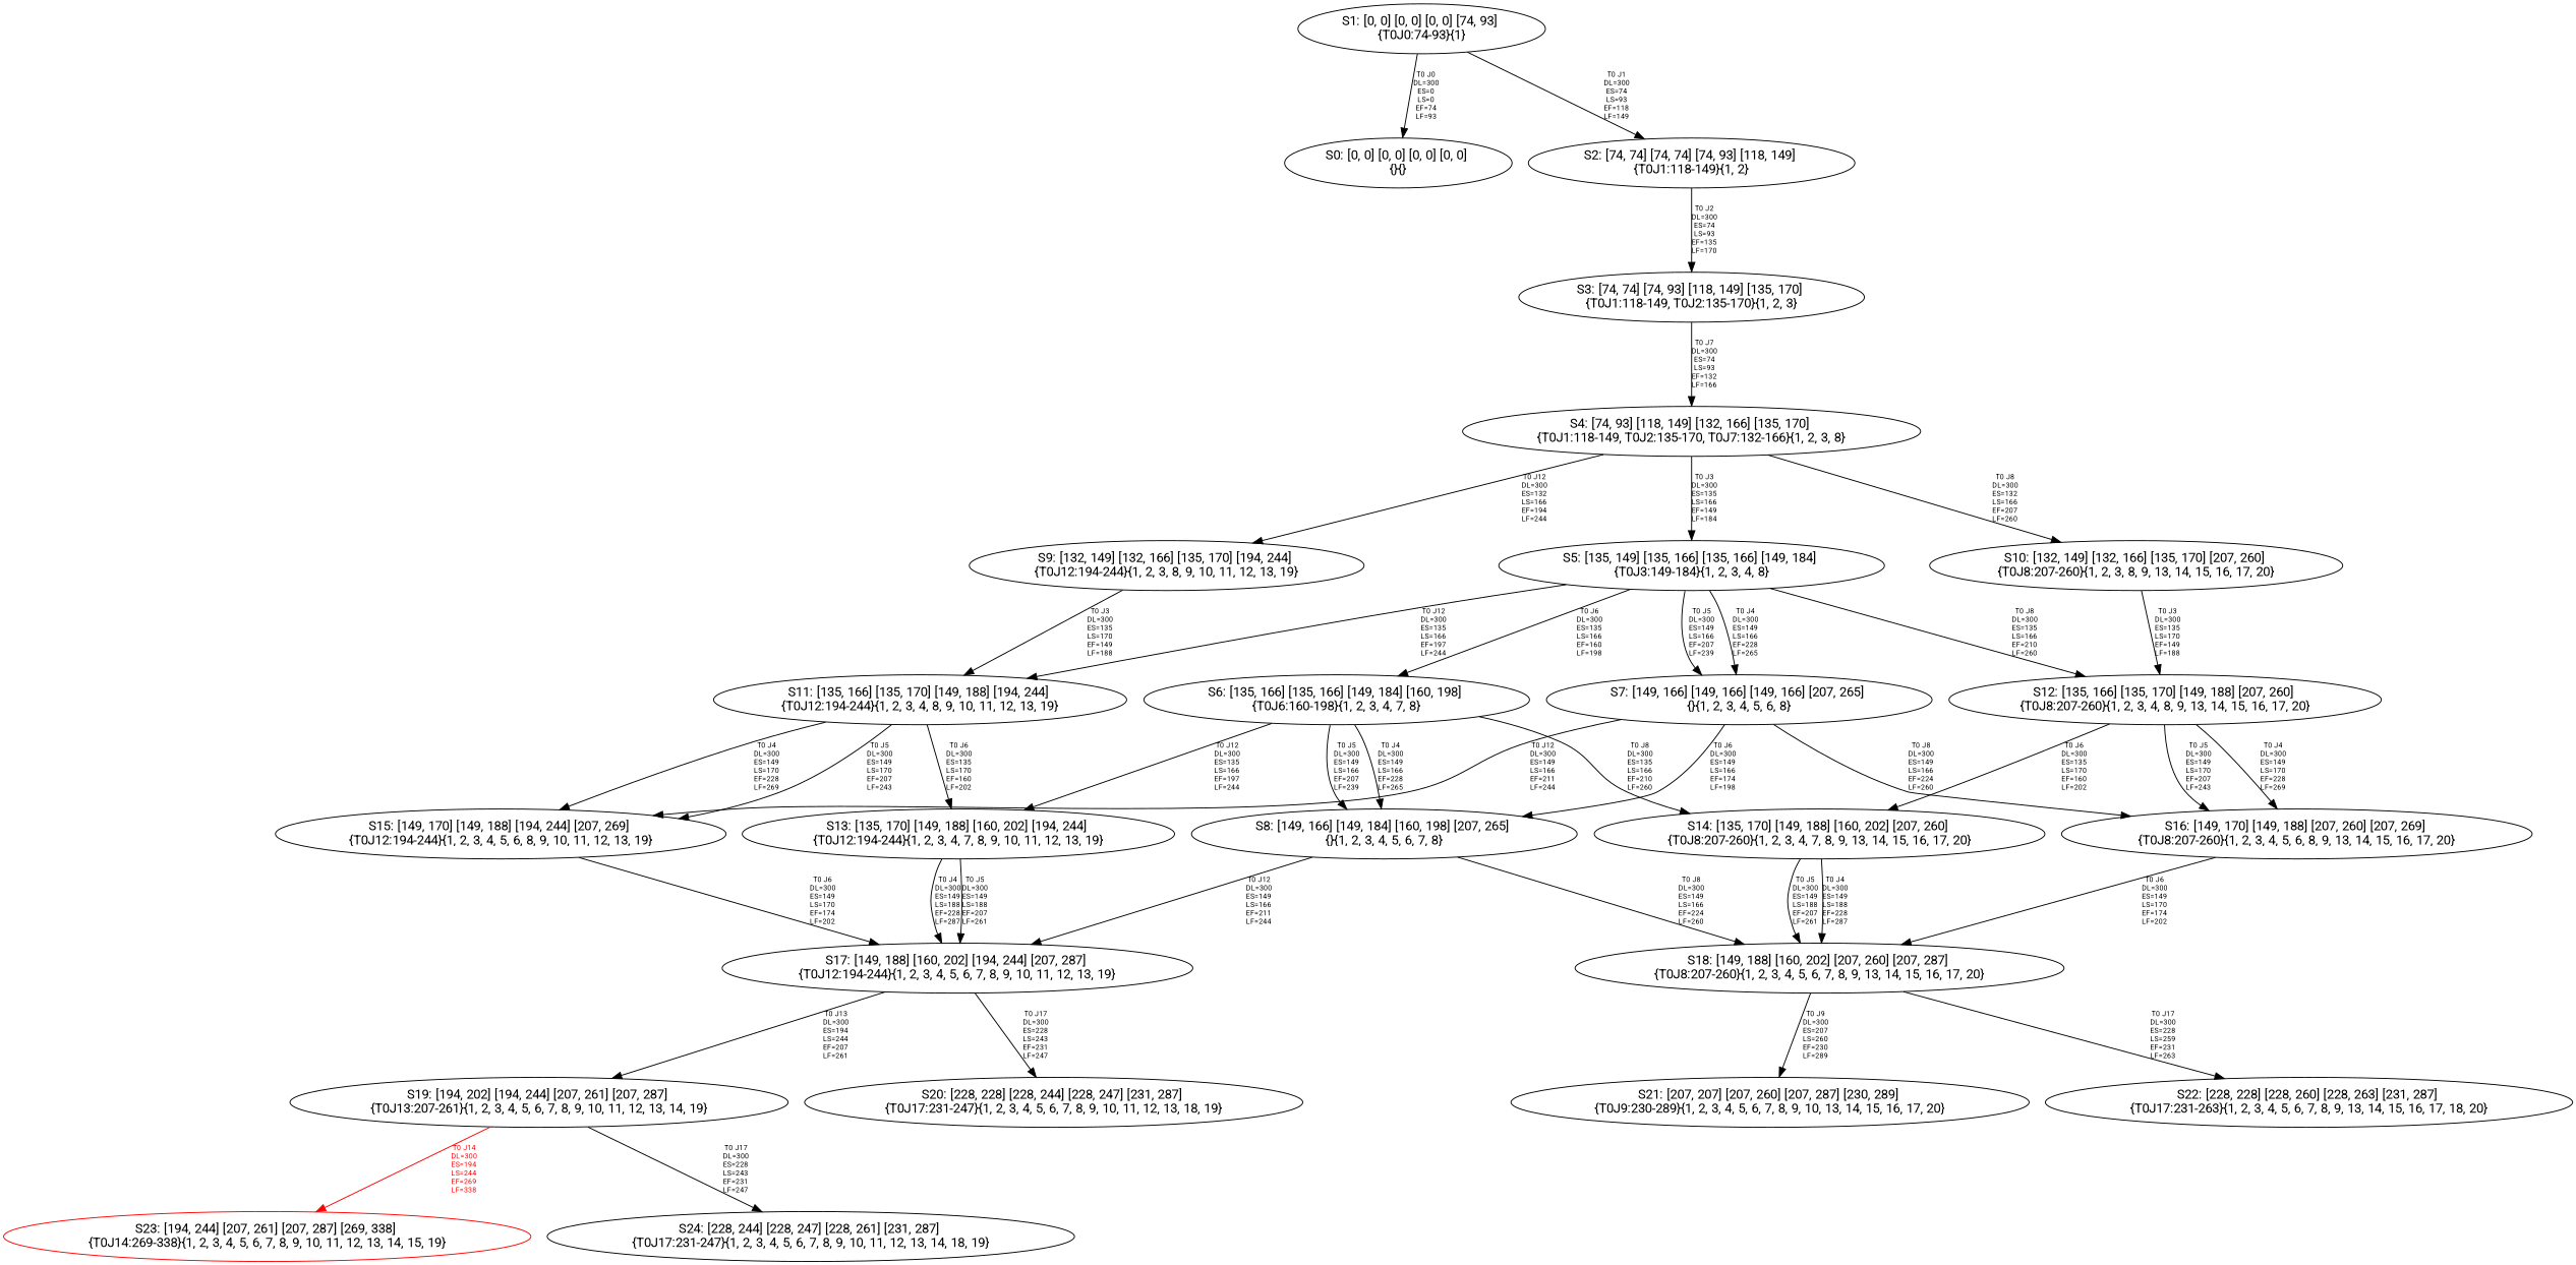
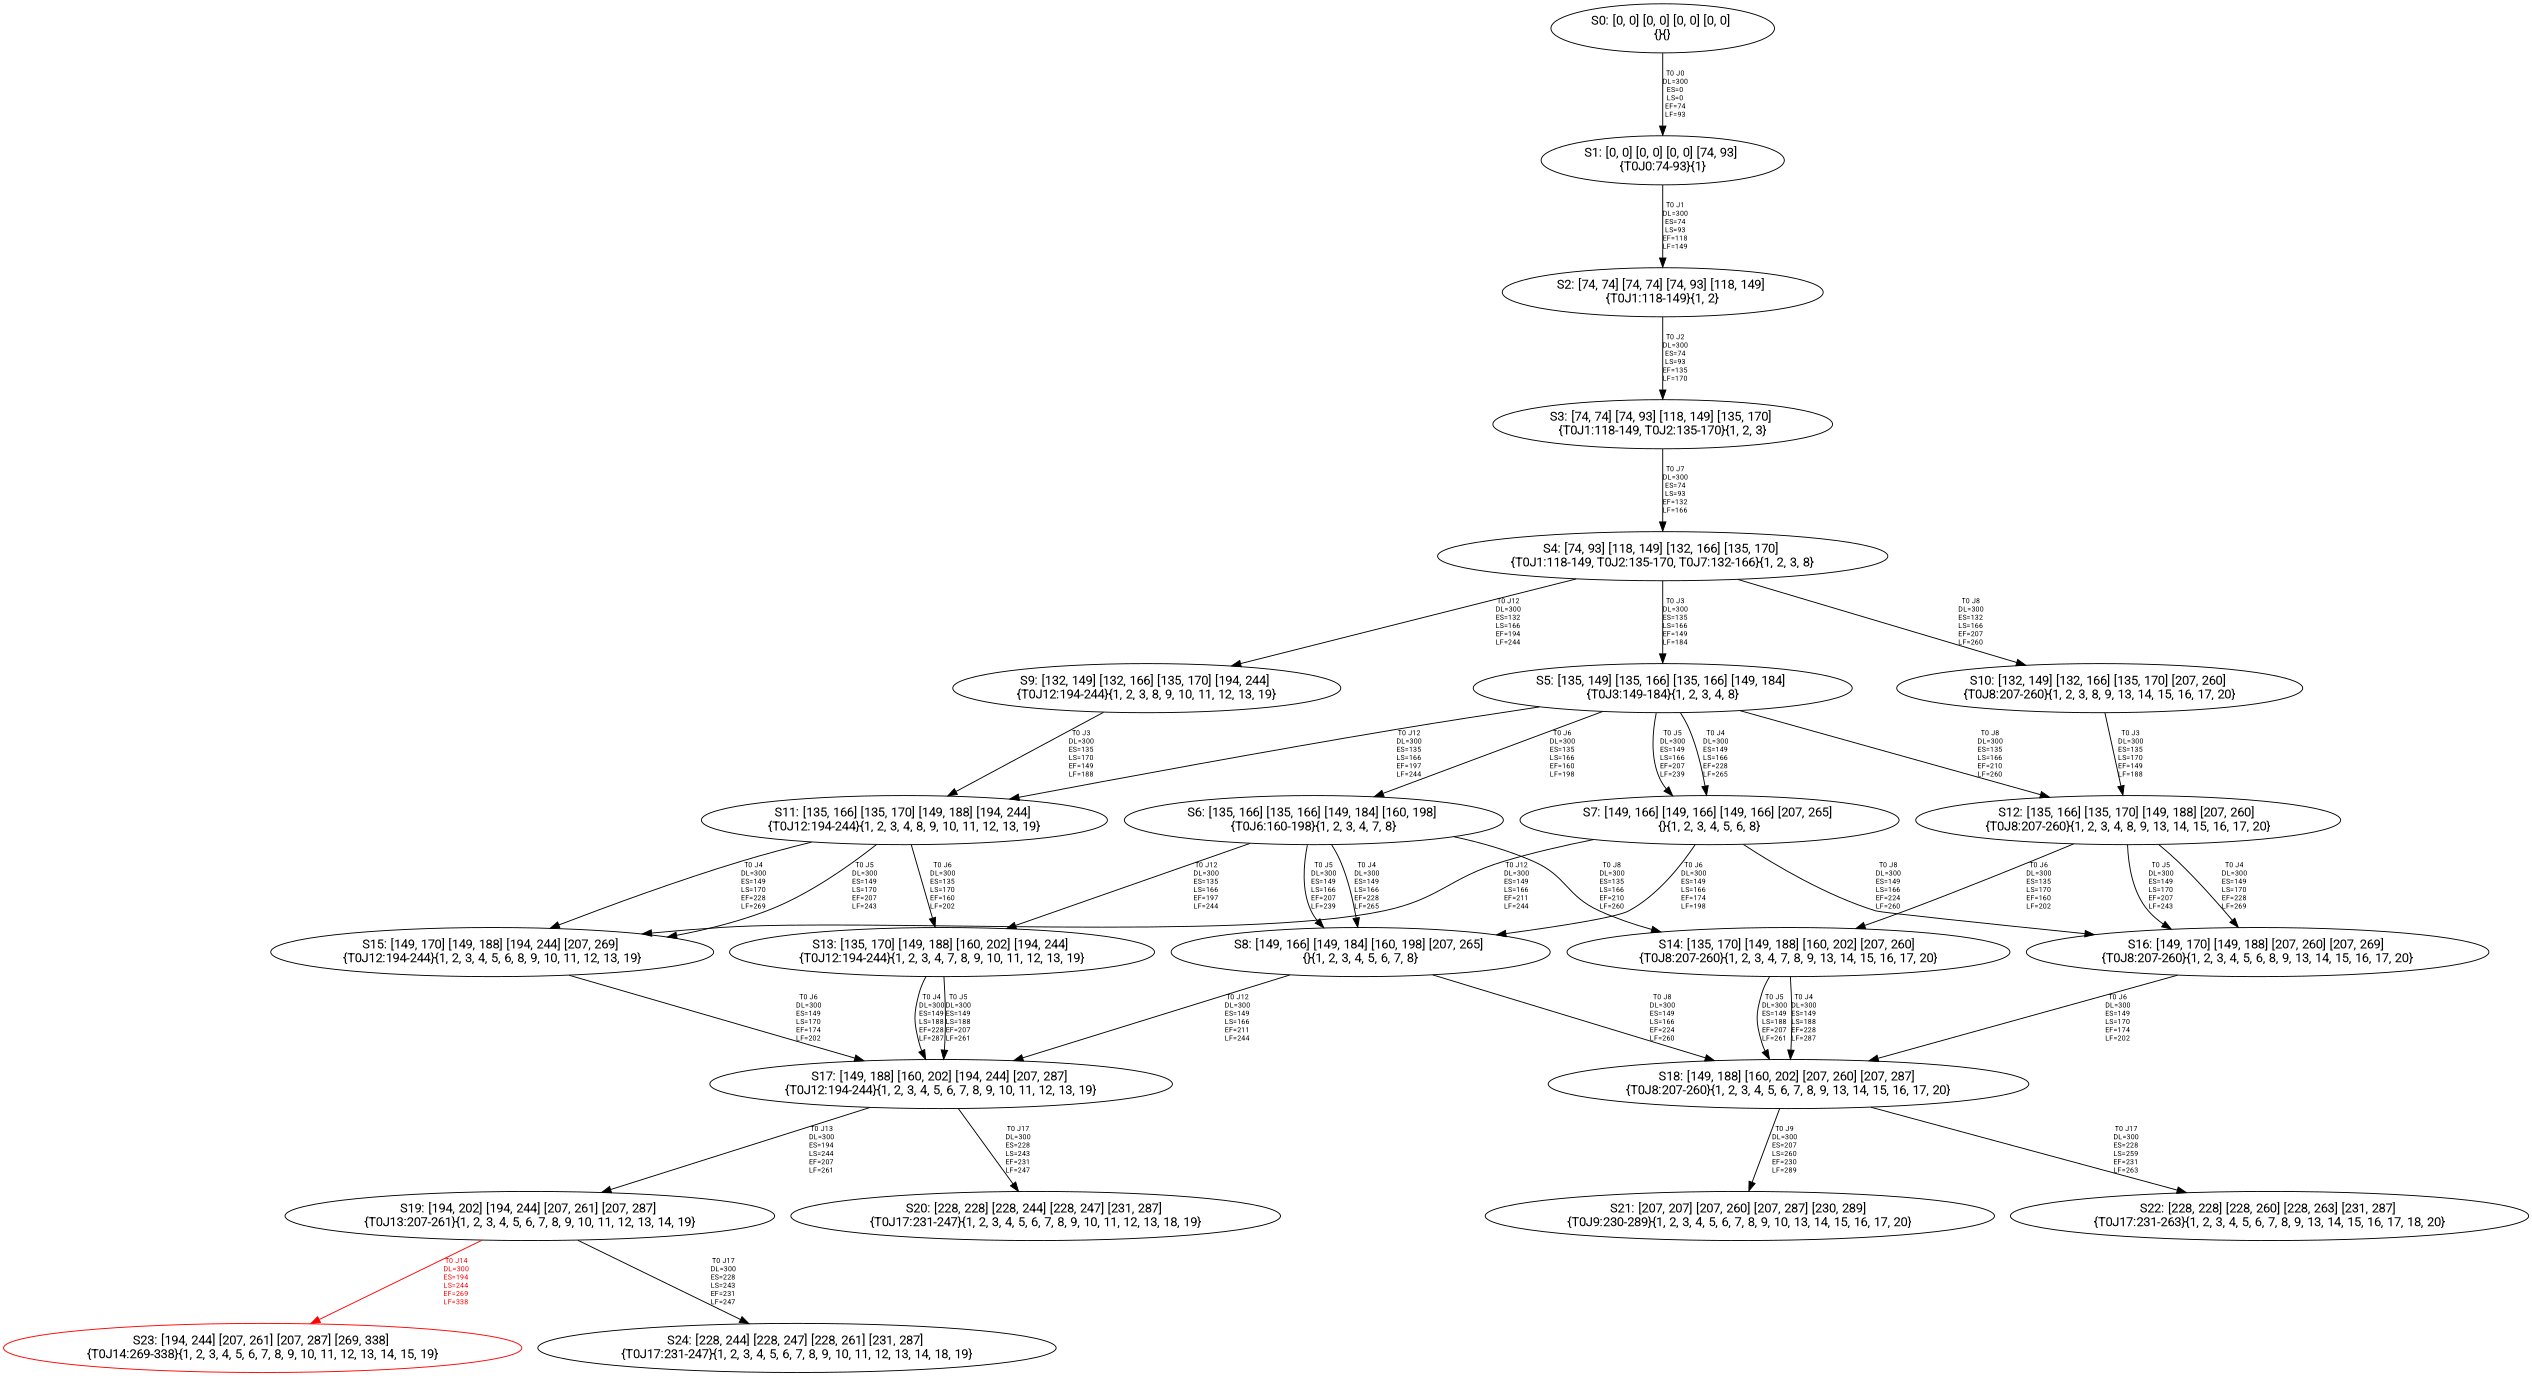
  digraph {
    fontname=Roboto
    node [fontname=Roboto]
    edge [fontsize=8 fontname=Roboto]
    n1 [label="S0: [0, 0] [0, 0] [0, 0] [0, 0] \n{}{}"]
    n2 [label="S1: [0, 0] [0, 0] [0, 0] [74, 93] \n{T0J0:74-93}{1}"]
    n3 [label="S2: [74, 74] [74, 74] [74, 93] [118, 149] \n{T0J1:118-149}{1, 2}"]
    n4 [label="S3: [74, 74] [74, 93] [118, 149] [135, 170] \n{T0J1:118-149, T0J2:135-170}{1, 2, 3}"]
    n5 [label="S4: [74, 93] [118, 149] [132, 166] [135, 170] \n{T0J1:118-149, T0J2:135-170, T0J7:132-166}{1, 2, 3, 8}"]
    n6 [label="S5: [135, 149] [135, 166] [135, 166] [149, 184] \n{T0J3:149-184}{1, 2, 3, 4, 8}"]
    n7 [label="S9: [132, 149] [132, 166] [135, 170] [194, 244] \n{T0J12:194-244}{1, 2, 3, 8, 9, 10, 11, 12, 13, 19}"]
    n8 [label="S10: [132, 149] [132, 166] [135, 170] [207, 260] \n{T0J8:207-260}{1, 2, 3, 8, 9, 13, 14, 15, 16, 17, 20}"]
    n9 [label="S6: [135, 166] [135, 166] [149, 184] [160, 198] \n{T0J6:160-198}{1, 2, 3, 4, 7, 8}"]
    n10 [label="S7: [149, 166] [149, 166] [149, 166] [207, 265] \n{}{1, 2, 3, 4, 5, 6, 8}"]
    n11 [label="S11: [135, 166] [135, 170] [149, 188] [194, 244] \n{T0J12:194-244}{1, 2, 3, 4, 8, 9, 10, 11, 12, 13, 19}"]
    n12 [label="S12: [135, 166] [135, 170] [149, 188] [207, 260] \n{T0J8:207-260}{1, 2, 3, 4, 8, 9, 13, 14, 15, 16, 17, 20}"]
    n13 [label="S8: [149, 166] [149, 184] [160, 198] [207, 265] \n{}{1, 2, 3, 4, 5, 6, 7, 8}"]
    n14 [label="S13: [135, 170] [149, 188] [160, 202] [194, 244] \n{T0J12:194-244}{1, 2, 3, 4, 7, 8, 9, 10, 11, 12, 13, 19}"]
    n15 [label="S14: [135, 170] [149, 188] [160, 202] [207, 260] \n{T0J8:207-260}{1, 2, 3, 4, 7, 8, 9, 13, 14, 15, 16, 17, 20}"]
    n16 [label="S15: [149, 170] [149, 188] [194, 244] [207, 269] \n{T0J12:194-244}{1, 2, 3, 4, 5, 6, 8, 9, 10, 11, 12, 13, 19}"]
    n17 [label="S16: [149, 170] [149, 188] [207, 260] [207, 269] \n{T0J8:207-260}{1, 2, 3, 4, 5, 6, 8, 9, 13, 14, 15, 16, 17, 20}"]
    n18 [label="S17: [149, 188] [160, 202] [194, 244] [207, 287] \n{T0J12:194-244}{1, 2, 3, 4, 5, 6, 7, 8, 9, 10, 11, 12, 13, 19}"]
    n19 [label="S18: [149, 188] [160, 202] [207, 260] [207, 287] \n{T0J8:207-260}{1, 2, 3, 4, 5, 6, 7, 8, 9, 13, 14, 15, 16, 17, 20}"]
    n20 [label="S19: [194, 202] [194, 244] [207, 261] [207, 287] \n{T0J13:207-261}{1, 2, 3, 4, 5, 6, 7, 8, 9, 10, 11, 12, 13, 14, 19}"]
    n21 [label="S20: [228, 228] [228, 244] [228, 247] [231, 287] \n{T0J17:231-247}{1, 2, 3, 4, 5, 6, 7, 8, 9, 10, 11, 12, 13, 18, 19}"]
    n22 [label="S21: [207, 207] [207, 260] [207, 287] [230, 289] \n{T0J9:230-289}{1, 2, 3, 4, 5, 6, 7, 8, 9, 10, 13, 14, 15, 16, 17, 20}"]
    n23 [label="S22: [228, 228] [228, 260] [228, 263] [231, 287] \n{T0J17:231-263}{1, 2, 3, 4, 5, 6, 7, 8, 9, 13, 14, 15, 16, 17, 18, 20}"]
    n24 [color=Red label="S23: [194, 244] [207, 261] [207, 287] [269, 338] \n{T0J14:269-338}{1, 2, 3, 4, 5, 6, 7, 8, 9, 10, 11, 12, 13, 14, 15, 19}"]
    n25 [label="S24: [228, 244] [228, 247] [228, 261] [231, 287] \n{T0J17:231-247}{1, 2, 3, 4, 5, 6, 7, 8, 9, 10, 11, 12, 13, 14, 18, 19}"]
-   n2 -> n1 [label="T0 J0\nDL=300\nES=0\nLS=0\nEF=74\nLF=93"]
+   n1 -> n2 [label="T0 J0\nDL=300\nES=0\nLS=0\nEF=74\nLF=93"]
    n2 -> n3 [label="T0 J1\nDL=300\nES=74\nLS=93\nEF=118\nLF=149"]
    n3 -> n4 [label="T0 J2\nDL=300\nES=74\nLS=93\nEF=135\nLF=170"]
    n4 -> n5 [label="T0 J7\nDL=300\nES=74\nLS=93\nEF=132\nLF=166"]
    n5 -> n6 [label="T0 J3\nDL=300\nES=135\nLS=166\nEF=149\nLF=184"]
    n5 -> n7 [label="T0 J12\nDL=300\nES=132\nLS=166\nEF=194\nLF=244"]
    n5 -> n8 [label="T0 J8\nDL=300\nES=132\nLS=166\nEF=207\nLF=260"]
    n6 -> n9 [label="T0 J6\nDL=300\nES=135\nLS=166\nEF=160\nLF=198"]
    n6 -> n10 [label="T0 J4\nDL=300\nES=149\nLS=166\nEF=228\nLF=265"]
    n6 -> n10 [label="T0 J5\nDL=300\nES=149\nLS=166\nEF=207\nLF=239"]
    n6 -> n11 [label="T0 J12\nDL=300\nES=135\nLS=166\nEF=197\nLF=244"]
    n6 -> n12 [label="T0 J8\nDL=300\nES=135\nLS=166\nEF=210\nLF=260"]
    n7 -> n11 [label="T0 J3\nDL=300\nES=135\nLS=170\nEF=149\nLF=188"]
    n8 -> n12 [label="T0 J3\nDL=300\nES=135\nLS=170\nEF=149\nLF=188"]
    n9 -> n13 [label="T0 J4\nDL=300\nES=149\nLS=166\nEF=228\nLF=265"]
    n9 -> n13 [label="T0 J5\nDL=300\nES=149\nLS=166\nEF=207\nLF=239"]
    n9 -> n14 [label="T0 J12\nDL=300\nES=135\nLS=166\nEF=197\nLF=244"]
    n9 -> n15 [label="T0 J8\nDL=300\nES=135\nLS=166\nEF=210\nLF=260"]
    n10 -> n13 [label="T0 J6\nDL=300\nES=149\nLS=166\nEF=174\nLF=198"]
    n10 -> n16 [label="T0 J12\nDL=300\nES=149\nLS=166\nEF=211\nLF=244"]
    n10 -> n17 [label="T0 J8\nDL=300\nES=149\nLS=166\nEF=224\nLF=260"]
    n11 -> n14 [label="T0 J6\nDL=300\nES=135\nLS=170\nEF=160\nLF=202"]
    n11 -> n16 [label="T0 J4\nDL=300\nES=149\nLS=170\nEF=228\nLF=269"]
    n11 -> n16 [label="T0 J5\nDL=300\nES=149\nLS=170\nEF=207\nLF=243"]
    n12 -> n15 [label="T0 J6\nDL=300\nES=135\nLS=170\nEF=160\nLF=202"]
    n12 -> n17 [label="T0 J4\nDL=300\nES=149\nLS=170\nEF=228\nLF=269"]
    n12 -> n17 [label="T0 J5\nDL=300\nES=149\nLS=170\nEF=207\nLF=243"]
    n13 -> n18 [label="T0 J12\nDL=300\nES=149\nLS=166\nEF=211\nLF=244"]
    n13 -> n19 [label="T0 J8\nDL=300\nES=149\nLS=166\nEF=224\nLF=260"]
    n14 -> n18 [label="T0 J4\nDL=300\nES=149\nLS=188\nEF=228\nLF=287"]
    n14 -> n18 [label="T0 J5\nDL=300\nES=149\nLS=188\nEF=207\nLF=261"]
    n15 -> n19 [label="T0 J4\nDL=300\nES=149\nLS=188\nEF=228\nLF=287"]
    n15 -> n19 [label="T0 J5\nDL=300\nES=149\nLS=188\nEF=207\nLF=261"]
    n16 -> n18 [label="T0 J6\nDL=300\nES=149\nLS=170\nEF=174\nLF=202"]
    n17 -> n19 [label="T0 J6\nDL=300\nES=149\nLS=170\nEF=174\nLF=202"]
    n18 -> n20 [label="T0 J13\nDL=300\nES=194\nLS=244\nEF=207\nLF=261"]
    n18 -> n21 [label="T0 J17\nDL=300\nES=228\nLS=243\nEF=231\nLF=247"]
    n19 -> n22 [label="T0 J9\nDL=300\nES=207\nLS=260\nEF=230\nLF=289"]
    n19 -> n23 [label="T0 J17\nDL=300\nES=228\nLS=259\nEF=231\nLF=263"]
    n20 -> n24 [color=Red fontcolor=Red label="T0 J14\nDL=300\nES=194\nLS=244\nEF=269\nLF=338"]
    n20 -> n25 [label="T0 J17\nDL=300\nES=228\nLS=243\nEF=231\nLF=247"]
  }
